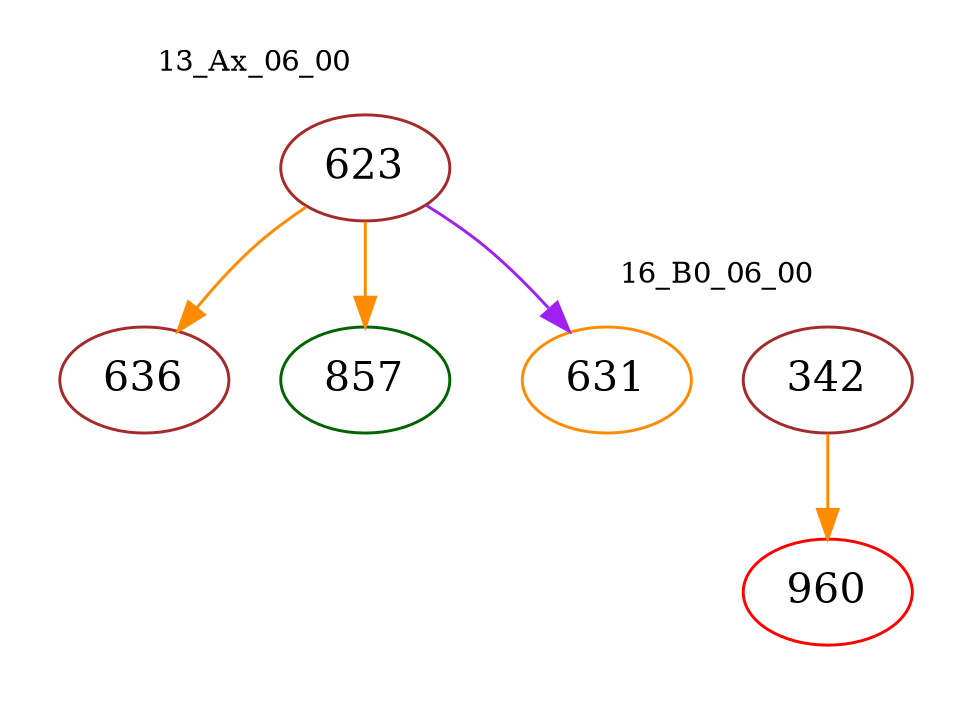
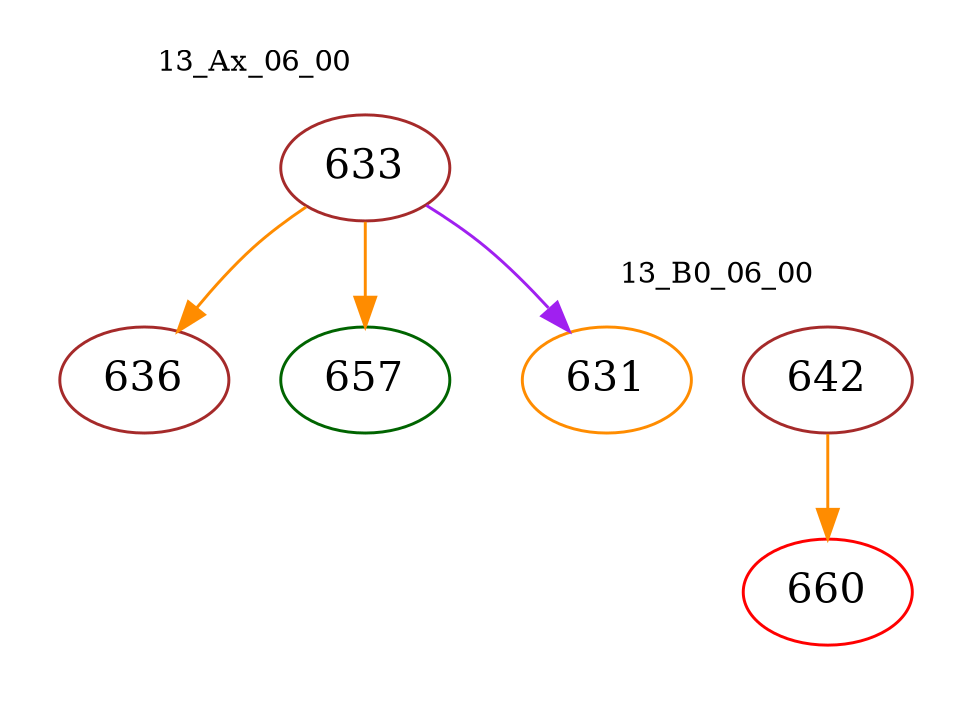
  digraph {
    node [color=brown]
    edge [arrowhead=normal color=darkorange]
-   n1 [label=623]
+   n1 [label=633]
    n2 [label=636]
-   n3 [color=darkgreen label=857]
-   n4 [label=342]
+   n3 [color=darkgreen label=657]
+   n4 [label=642]
    n5 [color=darkorange label=631]
-   n6 [color=red label=960]
+   n6 [color=red label=660]
    subgraph cluster_1 {
      color=white
      fontsize=10
      label="13_Ax_06_00"
      n1
      n2
      n3
    }
    subgraph cluster_2 {
      color=white
      fontsize=10
-     label="16_B0_06_00"
+     label="13_B0_06_00"
      n4
      n5
      n6
    }
    n1 -> n2
    n1 -> n3
    n1 -> n5 [color=purple]
    n4 -> n6
  }
